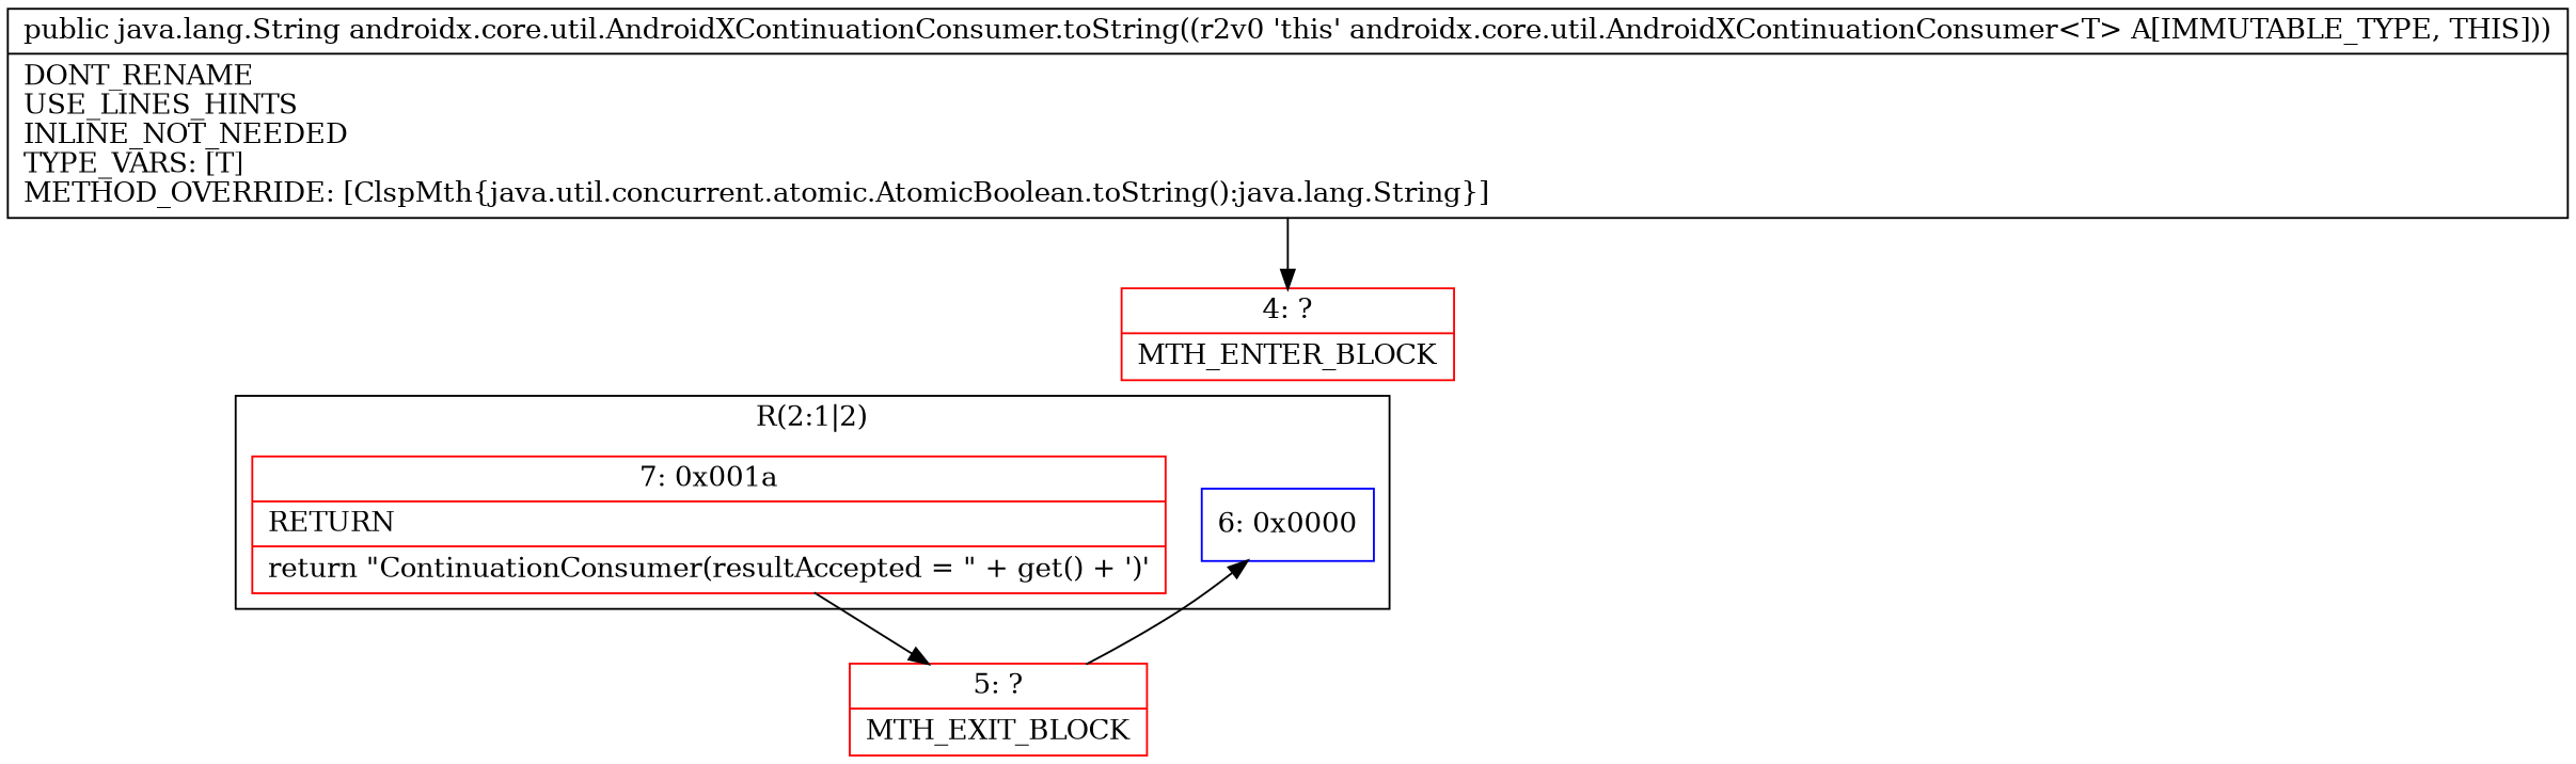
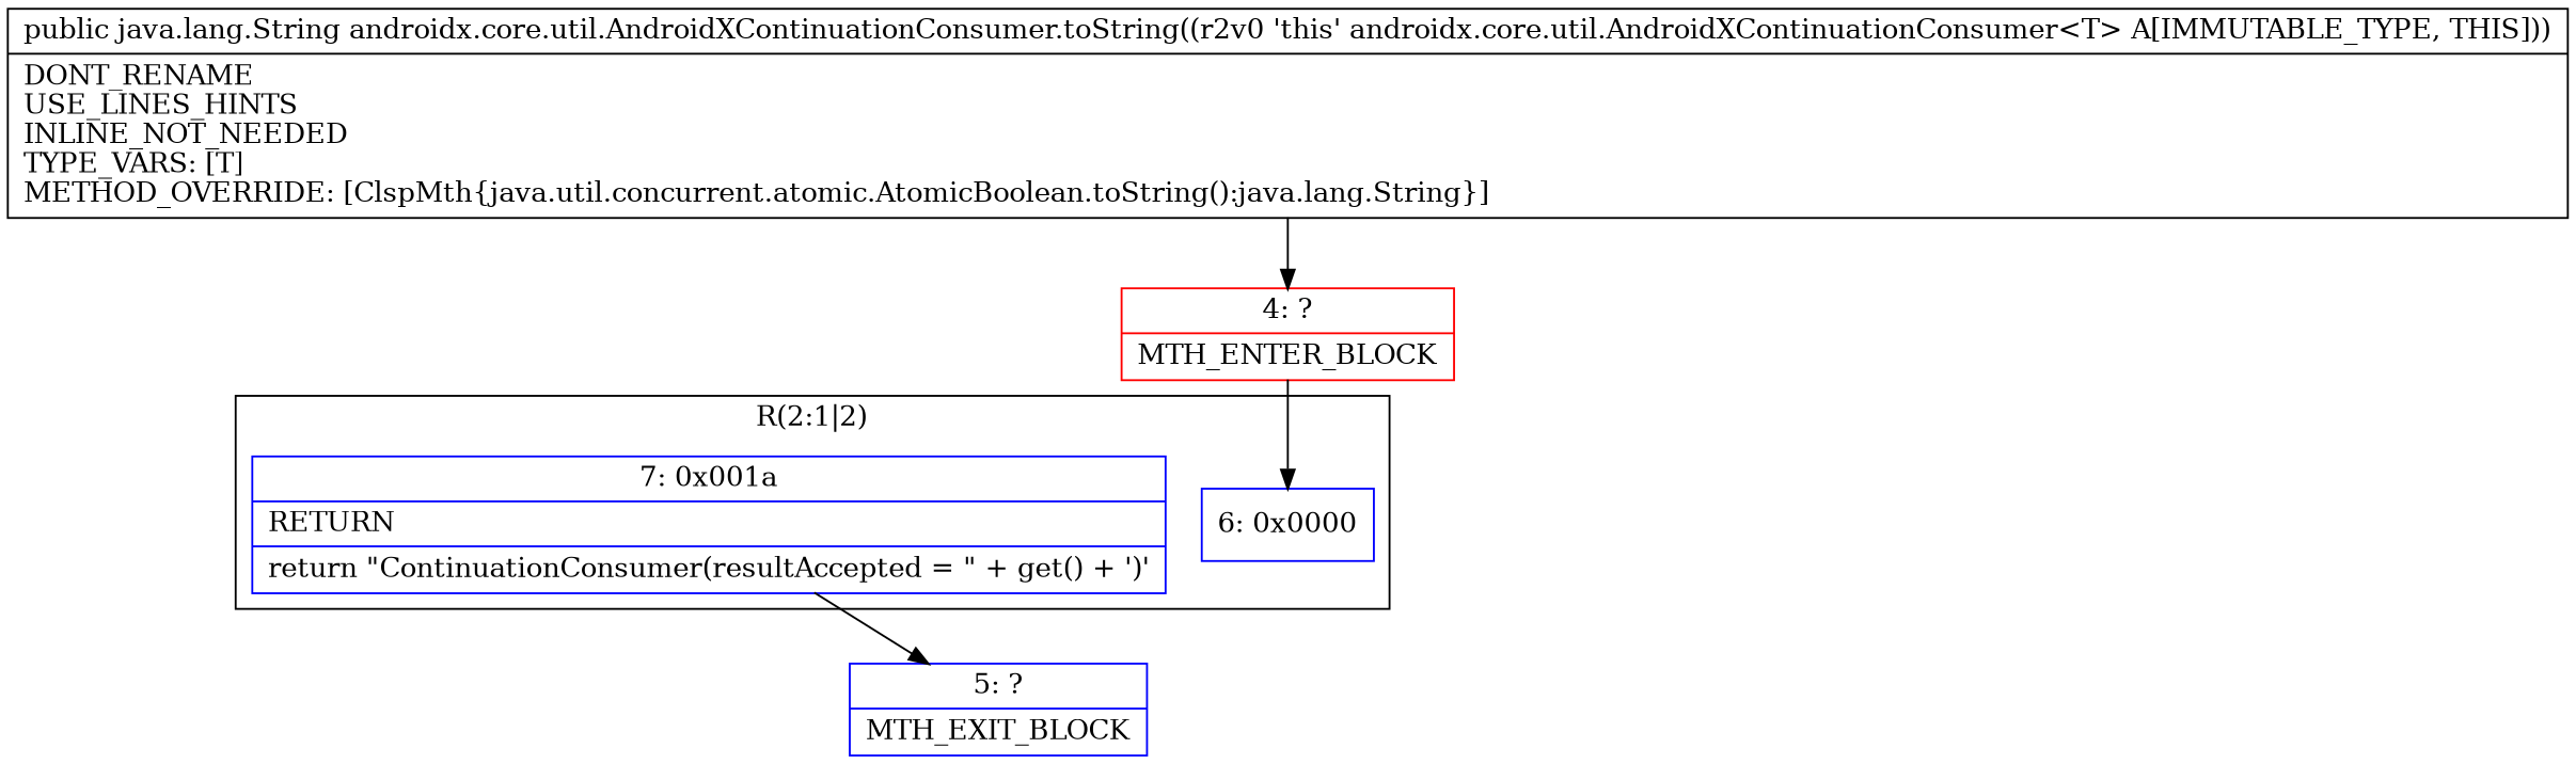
  digraph {
    node [color=blue shape=record]
    n1 [label="{6\:\ 0x0000}"]
-   n2 [color=red label="{7\:\ 0x001a|RETURN\l|return \"ContinuationConsumer(resultAccepted = \" + get() + ')'\l}"]
-   n3 [color=red label="{5\:\ ?|MTH_EXIT_BLOCK\l}"]
+   n2 [label="{7\:\ 0x001a|RETURN\l|return \"ContinuationConsumer(resultAccepted = \" + get() + ')'\l}"]
+   n3 [label="{5\:\ ?|MTH_EXIT_BLOCK\l}"]
    n4 [color=red label="{4\:\ ?|MTH_ENTER_BLOCK\l}"]
    n5 [label="{public java.lang.String androidx.core.util.AndroidXContinuationConsumer.toString((r2v0 'this' androidx.core.util.AndroidXContinuationConsumer\<T\> A[IMMUTABLE_TYPE, THIS]))  | DONT_RENAME\lUSE_LINES_HINTS\lINLINE_NOT_NEEDED\lTYPE_VARS: [T]\lMETHOD_OVERRIDE: [ClspMth\{java.util.concurrent.atomic.AtomicBoolean.toString():java.lang.String\}]\l}" color=""]
    subgraph cluster_1 {
      label="R(2:1|2)"
      n1
      n2
    }
    n2 -> n3
-   n3 -> n1
+   n4 -> n1
    n5 -> n4
  }
